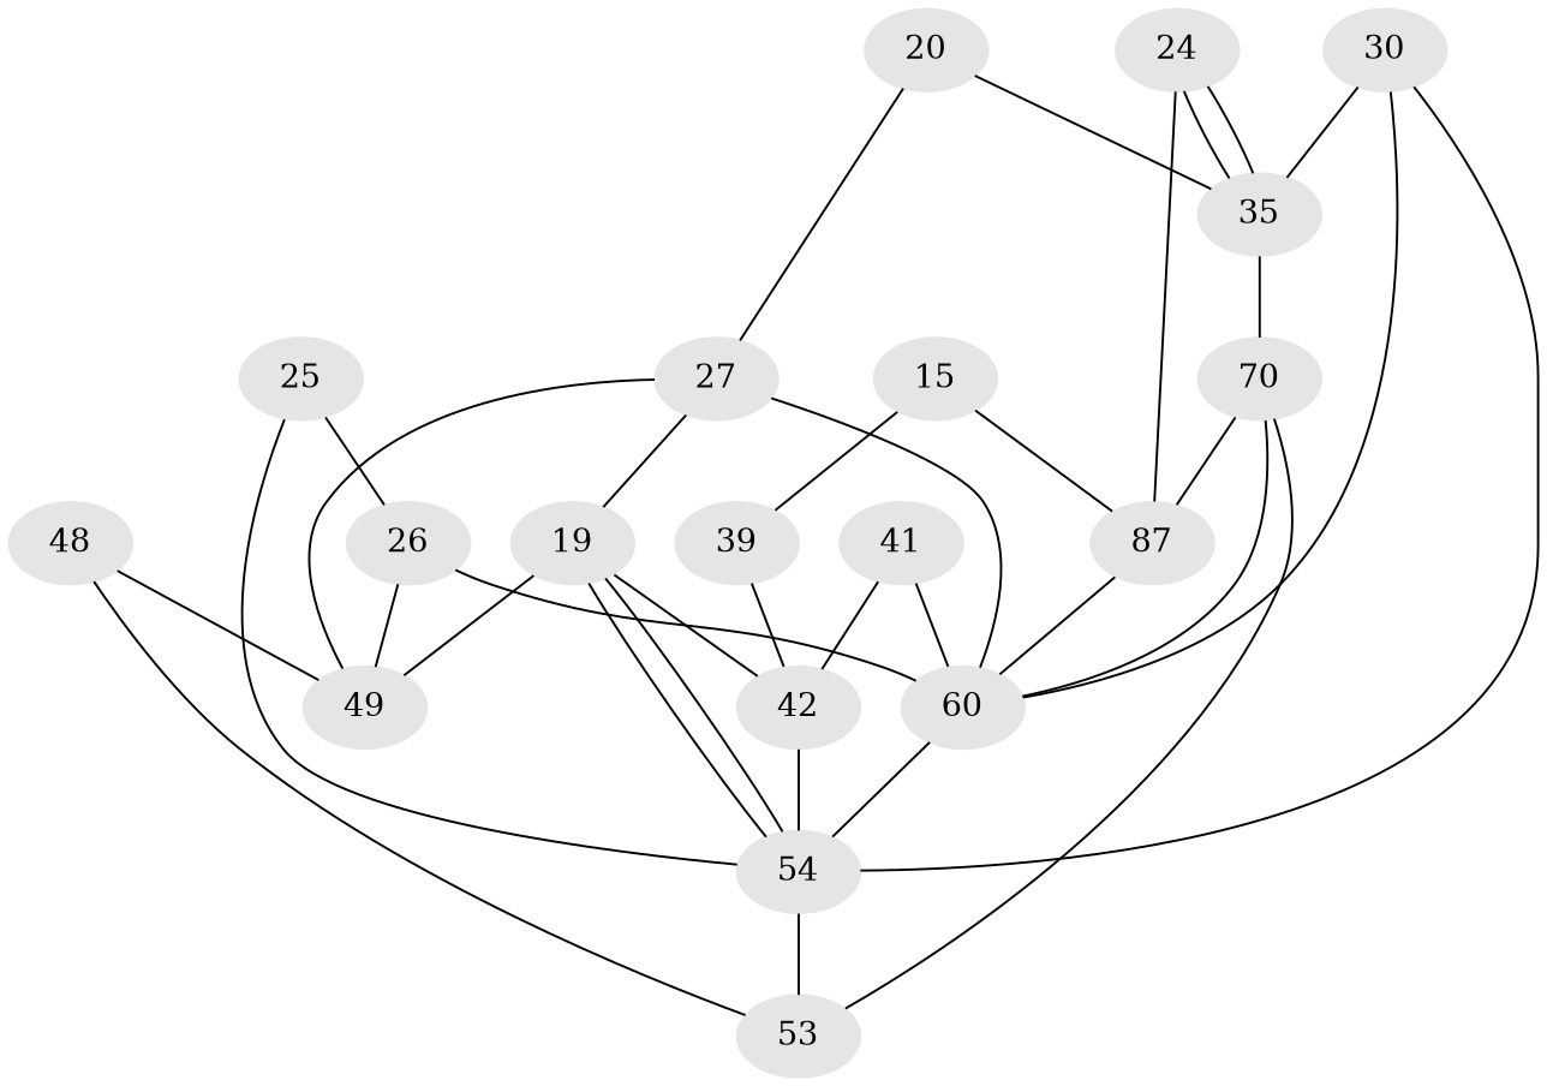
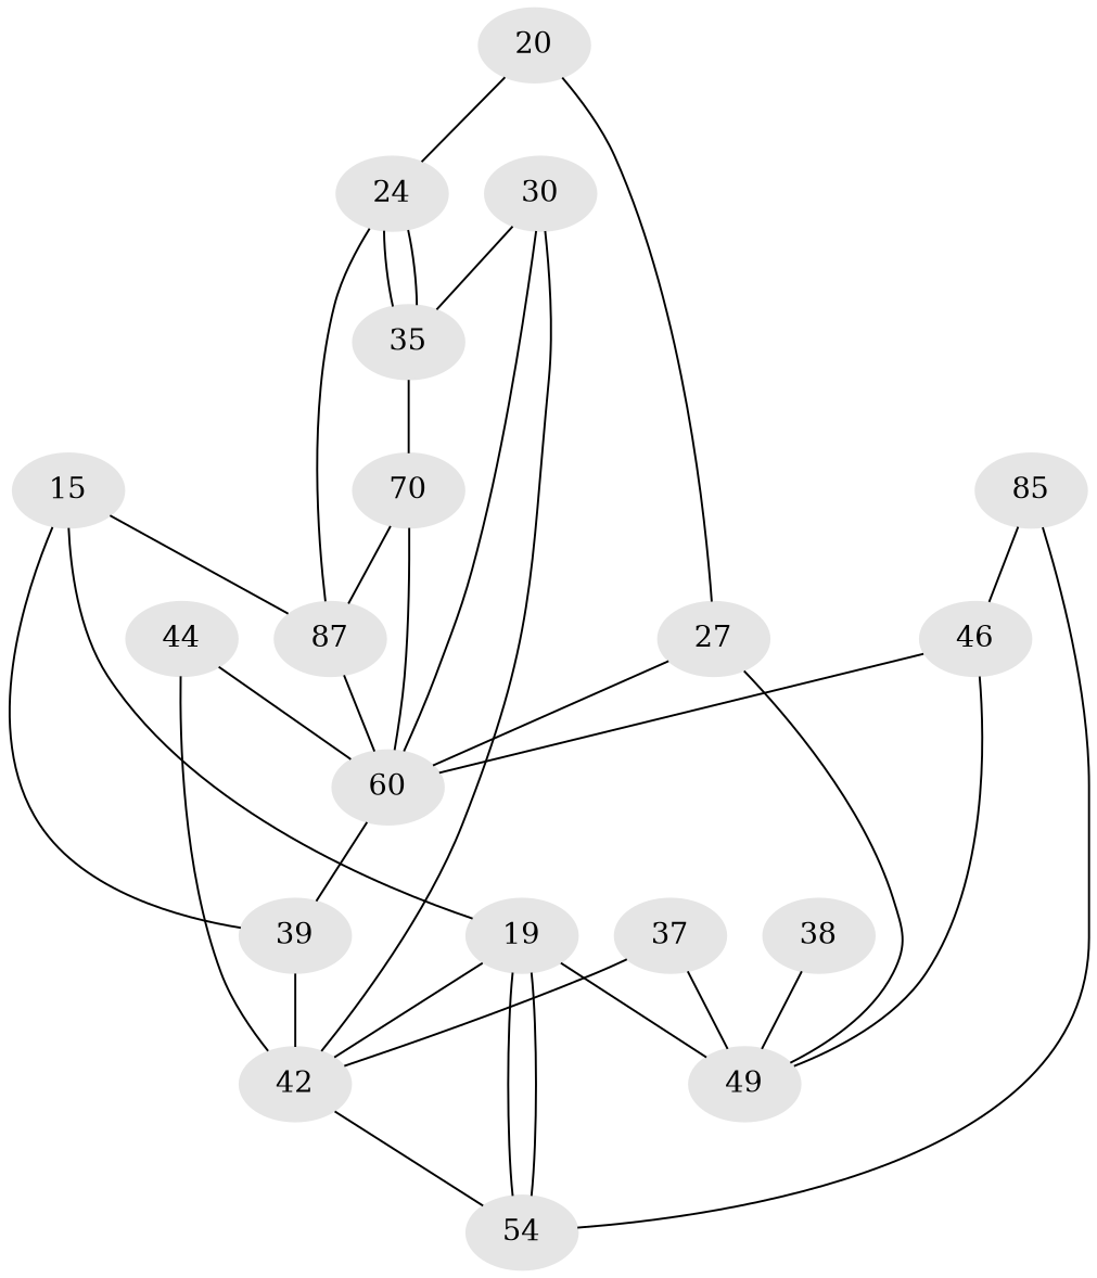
  graph {
    node [color=gray90 style=filled]
+   37 [super="+9"]
    49 [super="+14"]
    42 [super="+7+32"]
    39 [super="+17"]
-   53 [super="+18"]
    15
    n7 [label=19]
    n8 [label=87 super="+36"]
    n9 [label=54 super="+51"]
    n10 [label=60 super="+26+28+22"]
-   48 [super="+45"]
+   48 [super="+45" label=38]
    20 [super="+6+10"]
    24
    27
    35
    n16 [label=70]
-   25 [super="+1"]
-   46 [super="+2+19" label=26]
+   25 [super="+1" label=85]
+   46 [super="+2+19"]
    30 [super="+23"]
-   41 [super="+11+34"]
+   41 [super="+11+34" label=44]
+   37 -- 49 [weight=2]
+   37 -- 42
    42 -- n9
    39 -- 42
    15 -- 39
-   27 -- n7
+   15 -- n7
    15 -- n8
    n7 -- 49
    n7 -- 42
    n7 -- n9
    n7 -- n9
    n8 -- n10
-   n9 -- 53 [weight=2]
-   n10 -- n9 [weight=2]
+   n10 -- 39 [weight=2]
    48 -- 49
-   48 -- 53
-   20 -- 35
+   20 -- 24
    20 -- 27
    24 -- n8 [weight=2]
    24 -- 35
    24 -- 35
    27 -- 49
    27 -- n10
    35 -- n16
-   n16 -- 53 [weight=2]
    n16 -- n8
    n16 -- n10
    25 -- n9 [weight=2]
    25 -- 46 [weight=2]
    46 -- 49
    46 -- n10 [weight=2]
-   30 -- n9
+   30 -- 42
    30 -- n10
    30 -- 35
    41 -- 42 [weight=4]
    41 -- n10 [weight=2]
  }
